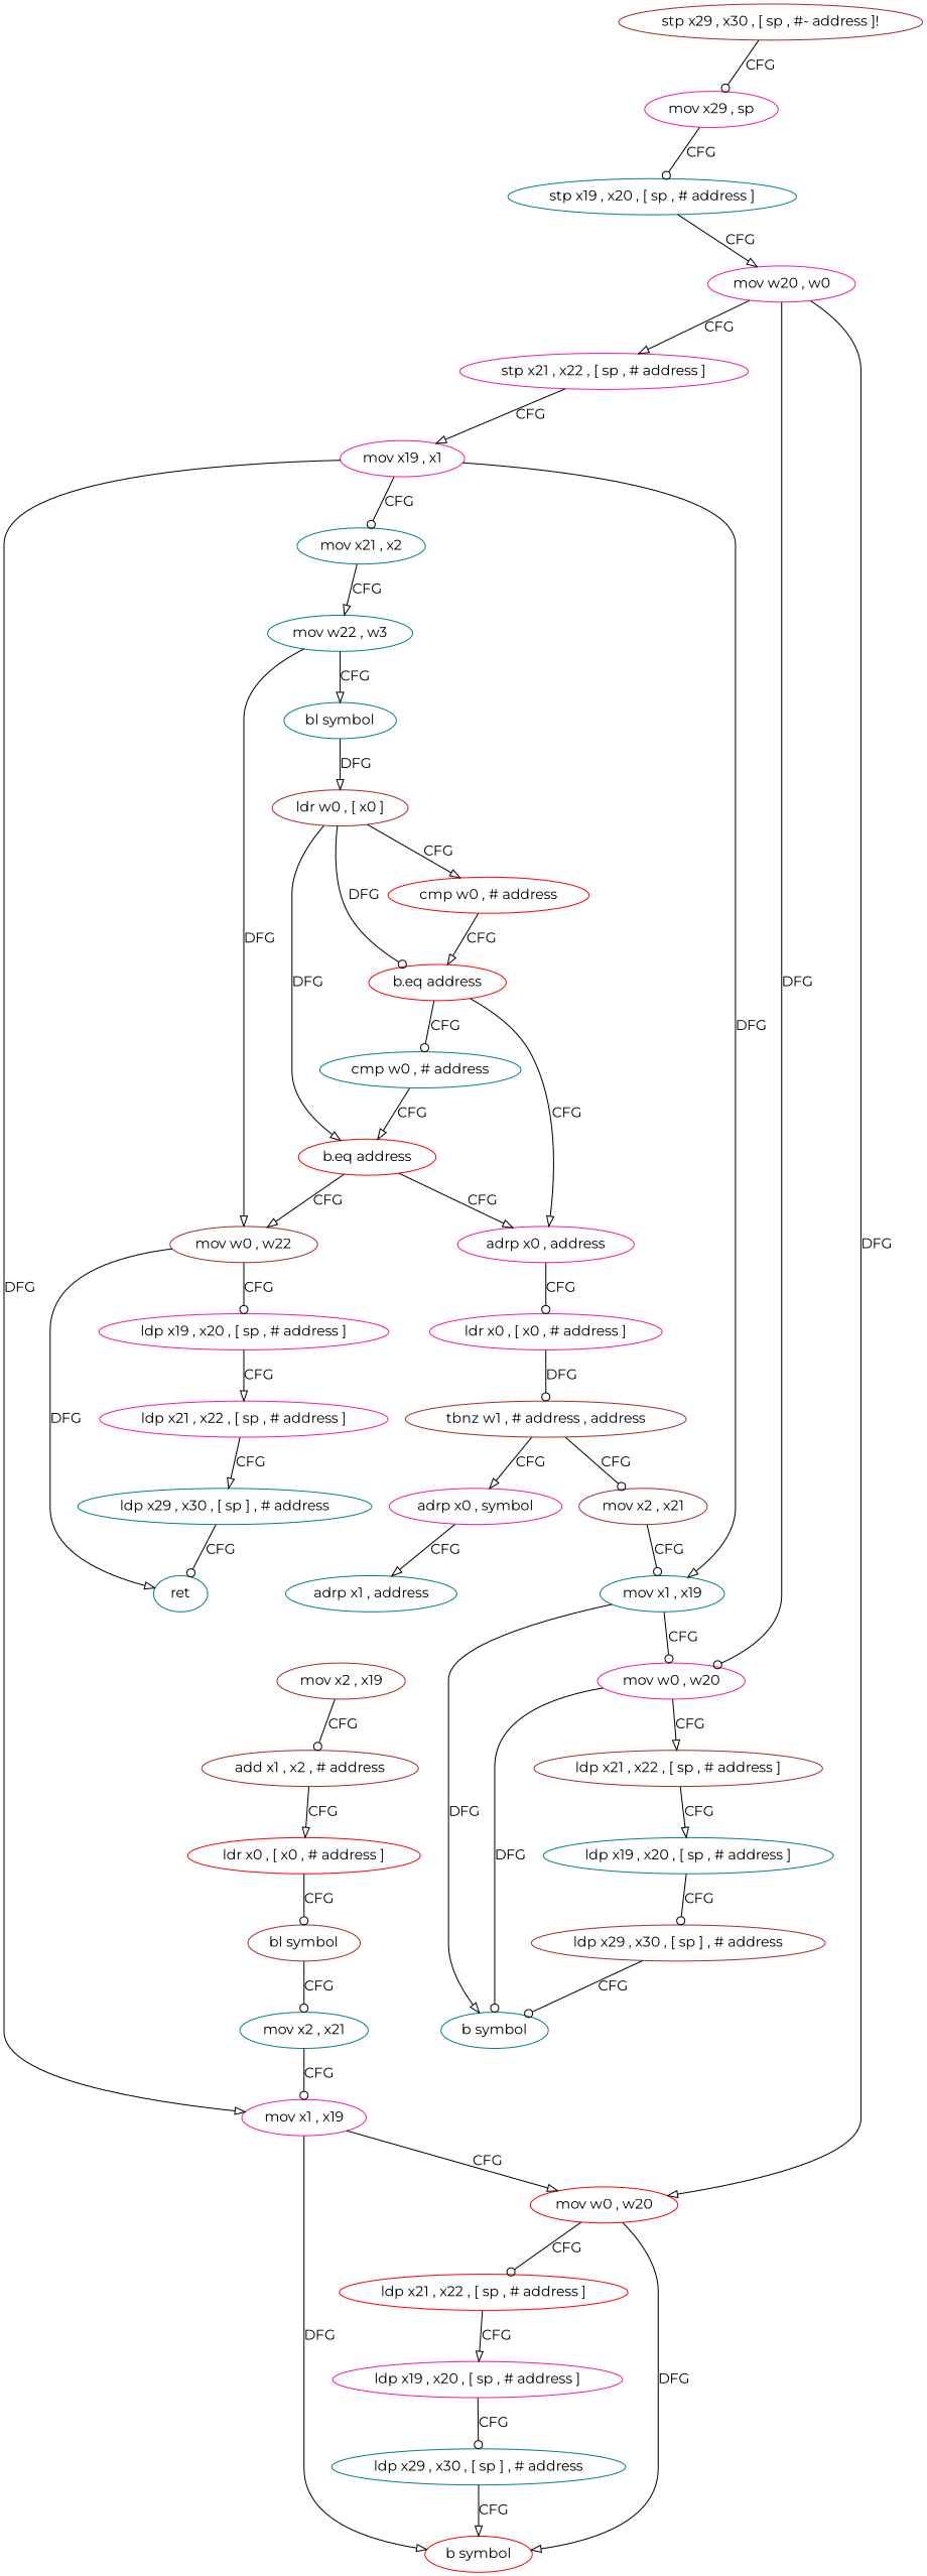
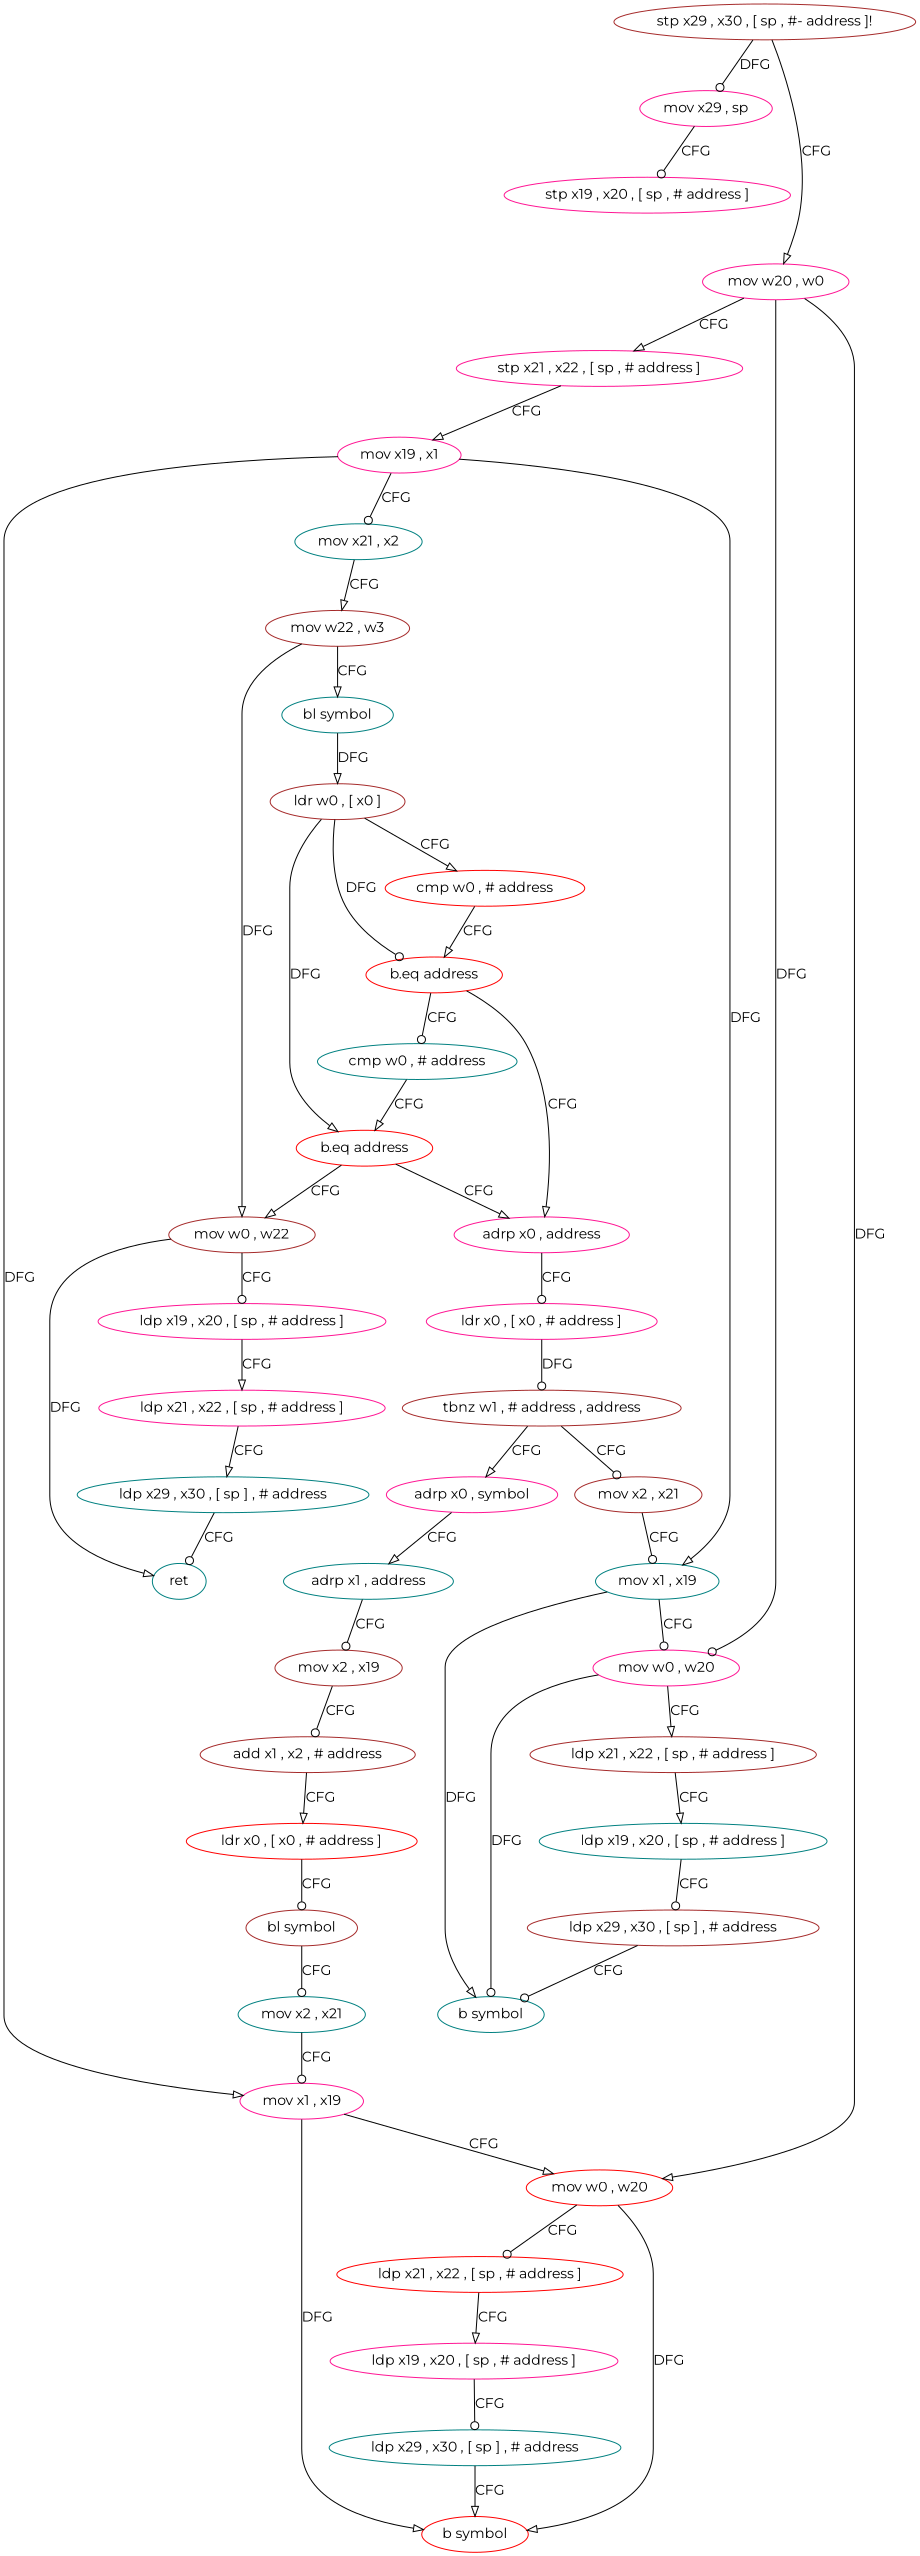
  digraph {
    fontname=Montserrat
    node [color=teal fontname=Montserrat]
    edge [arrowhead=onormal fontname=Montserrat]
    n1 [color=brown label="stp x29 , x30 , [ sp , #- address ]!"]
    n2 [color=deeppink label="mov x29 , sp"]
-   n3 [label="stp x19 , x20 , [ sp , # address ]"]
+   n3 [color=deeppink label="stp x19 , x20 , [ sp , # address ]"]
    n4 [color=deeppink label="mov w20 , w0"]
    n5 [color=deeppink label="stp x21 , x22 , [ sp , # address ]"]
    n6 [color=red label="mov w0 , w20"]
    n7 [color=deeppink label="mov w0 , w20"]
    n8 [color=deeppink label="mov x19 , x1"]
    n9 [color=red label="b symbol"]
    n10 [color=red label="ldp x21 , x22 , [ sp , # address ]"]
    n11 [label="b symbol"]
    n12 [color=brown label="ldp x21 , x22 , [ sp , # address ]"]
    n13 [label="mov x21 , x2"]
    n14 [color=deeppink label="mov x1 , x19"]
    n15 [label="mov x1 , x19"]
-   n16 [label="mov w22 , w3"]
+   n16 [color=brown label="mov w22 , w3"]
    n17 [color=brown label="mov x2 , x19"]
    n18 [color=brown label="add x1 , x2 , # address"]
    n19 [label="bl symbol"]
    n20 [color=brown label="mov w0 , w22"]
    n21 [color=brown label="ldr w0 , [ x0 ]"]
    n22 [color=deeppink label="ldp x19 , x20 , [ sp , # address ]"]
    n23 [label=ret]
    n24 [color=red label="cmp w0 , # address"]
    n25 [color=red label="b.eq address"]
    n26 [color=red label="b.eq address"]
    n27 [color=deeppink label="adrp x0 , address"]
    n28 [label="cmp w0 , # address"]
    n29 [color=deeppink label="ldr x0 , [ x0 , # address ]"]
    n30 [color=brown label="tbnz w1 , # address , address"]
    n31 [color=deeppink label="adrp x0 , symbol"]
    n32 [color=brown label="mov x2 , x21"]
    n33 [label="adrp x1 , address"]
    n34 [color=deeppink label="ldp x21 , x22 , [ sp , # address ]"]
    n35 [color=red label="ldr x0 , [ x0 , # address ]"]
    n36 [color=brown label="bl symbol"]
    n37 [label="mov x2 , x21"]
    n38 [color=deeppink label="ldp x19 , x20 , [ sp , # address ]"]
    n39 [label="ldp x29 , x30 , [ sp ] , # address"]
    n40 [label="ldp x19 , x20 , [ sp , # address ]"]
    n41 [color=brown label="ldp x29 , x30 , [ sp ] , # address"]
    n42 [label="ldp x29 , x30 , [ sp ] , # address"]
-   n1 -> n2 [arrowhead=odot label=CFG]
+   n1 -> n2 [arrowhead=odot label=DFG]
    n2 -> n3 [arrowhead=odot label=CFG]
-   n3 -> n4 [label=CFG]
+   n1 -> n4 [label=CFG]
    n4 -> n5 [label=CFG]
    n4 -> n6 [label=DFG]
    n4 -> n7 [arrowhead=odot label=DFG]
    n5 -> n8 [label=CFG]
    n6 -> n9 [label=DFG]
    n6 -> n10 [arrowhead=odot label=CFG]
    n7 -> n11 [arrowhead=odot label=DFG]
    n7 -> n12 [label=CFG]
    n8 -> n13 [arrowhead=odot label=CFG]
    n8 -> n14 [label=DFG]
    n8 -> n15 [label=DFG]
    n10 -> n38 [label=CFG]
    n12 -> n40 [label=CFG]
    n13 -> n16 [label=CFG]
    n14 -> n6 [label=CFG]
    n14 -> n9 [label=DFG]
    n15 -> n7 [arrowhead=odot label=CFG]
    n15 -> n11 [label=DFG]
    n16 -> n19 [label=CFG]
    n16 -> n20 [label=DFG]
    n17 -> n18 [arrowhead=odot label=CFG]
    n18 -> n35 [label=CFG]
    n19 -> n21 [label=DFG]
    n20 -> n22 [arrowhead=odot label=CFG]
    n20 -> n23 [label=DFG]
    n21 -> n24 [label=CFG]
    n21 -> n25 [arrowhead=odot label=DFG]
    n21 -> n26 [label=DFG]
    n22 -> n34 [label=CFG]
    n24 -> n25 [label=CFG]
    n25 -> n27 [label=CFG]
    n25 -> n28 [arrowhead=odot label=CFG]
    n26 -> n20 [label=CFG]
    n26 -> n27 [label=CFG]
    n27 -> n29 [arrowhead=odot label=CFG]
    n28 -> n26 [label=CFG]
    n29 -> n30 [arrowhead=odot label=DFG]
    n30 -> n31 [label=CFG]
    n30 -> n32 [arrowhead=odot label=CFG]
    n31 -> n33 [label=CFG]
    n32 -> n15 [arrowhead=odot label=CFG]
+   n33 -> n17 [arrowhead=odot label=CFG]
    n34 -> n42 [label=CFG]
    n35 -> n36 [arrowhead=odot label=CFG]
    n36 -> n37 [arrowhead=odot label=CFG]
    n37 -> n14 [arrowhead=odot label=CFG]
    n38 -> n39 [arrowhead=odot label=CFG]
    n39 -> n9 [label=CFG]
    n40 -> n41 [arrowhead=odot label=CFG]
    n41 -> n11 [arrowhead=odot label=CFG]
    n42 -> n23 [arrowhead=odot label=CFG]
  }
